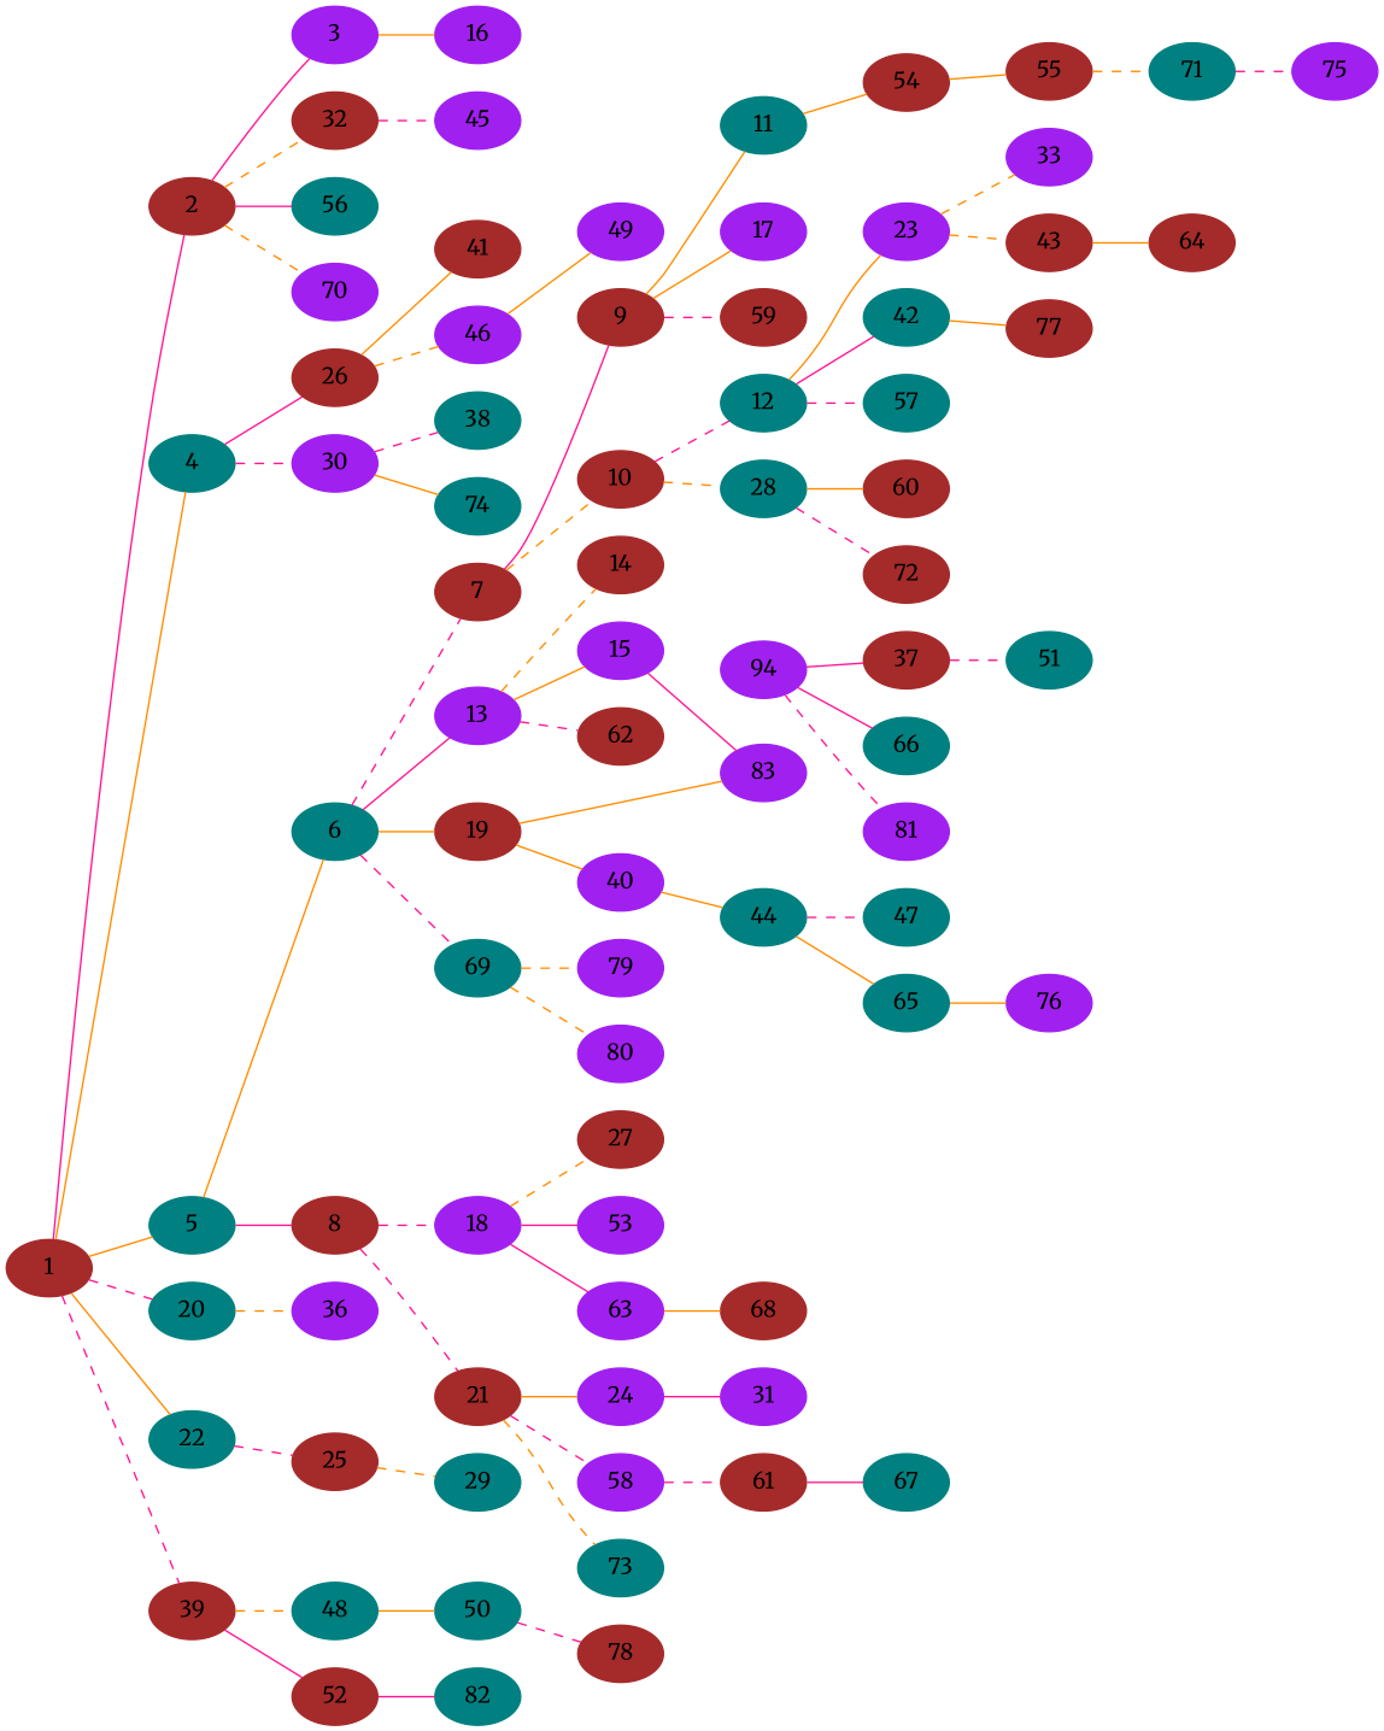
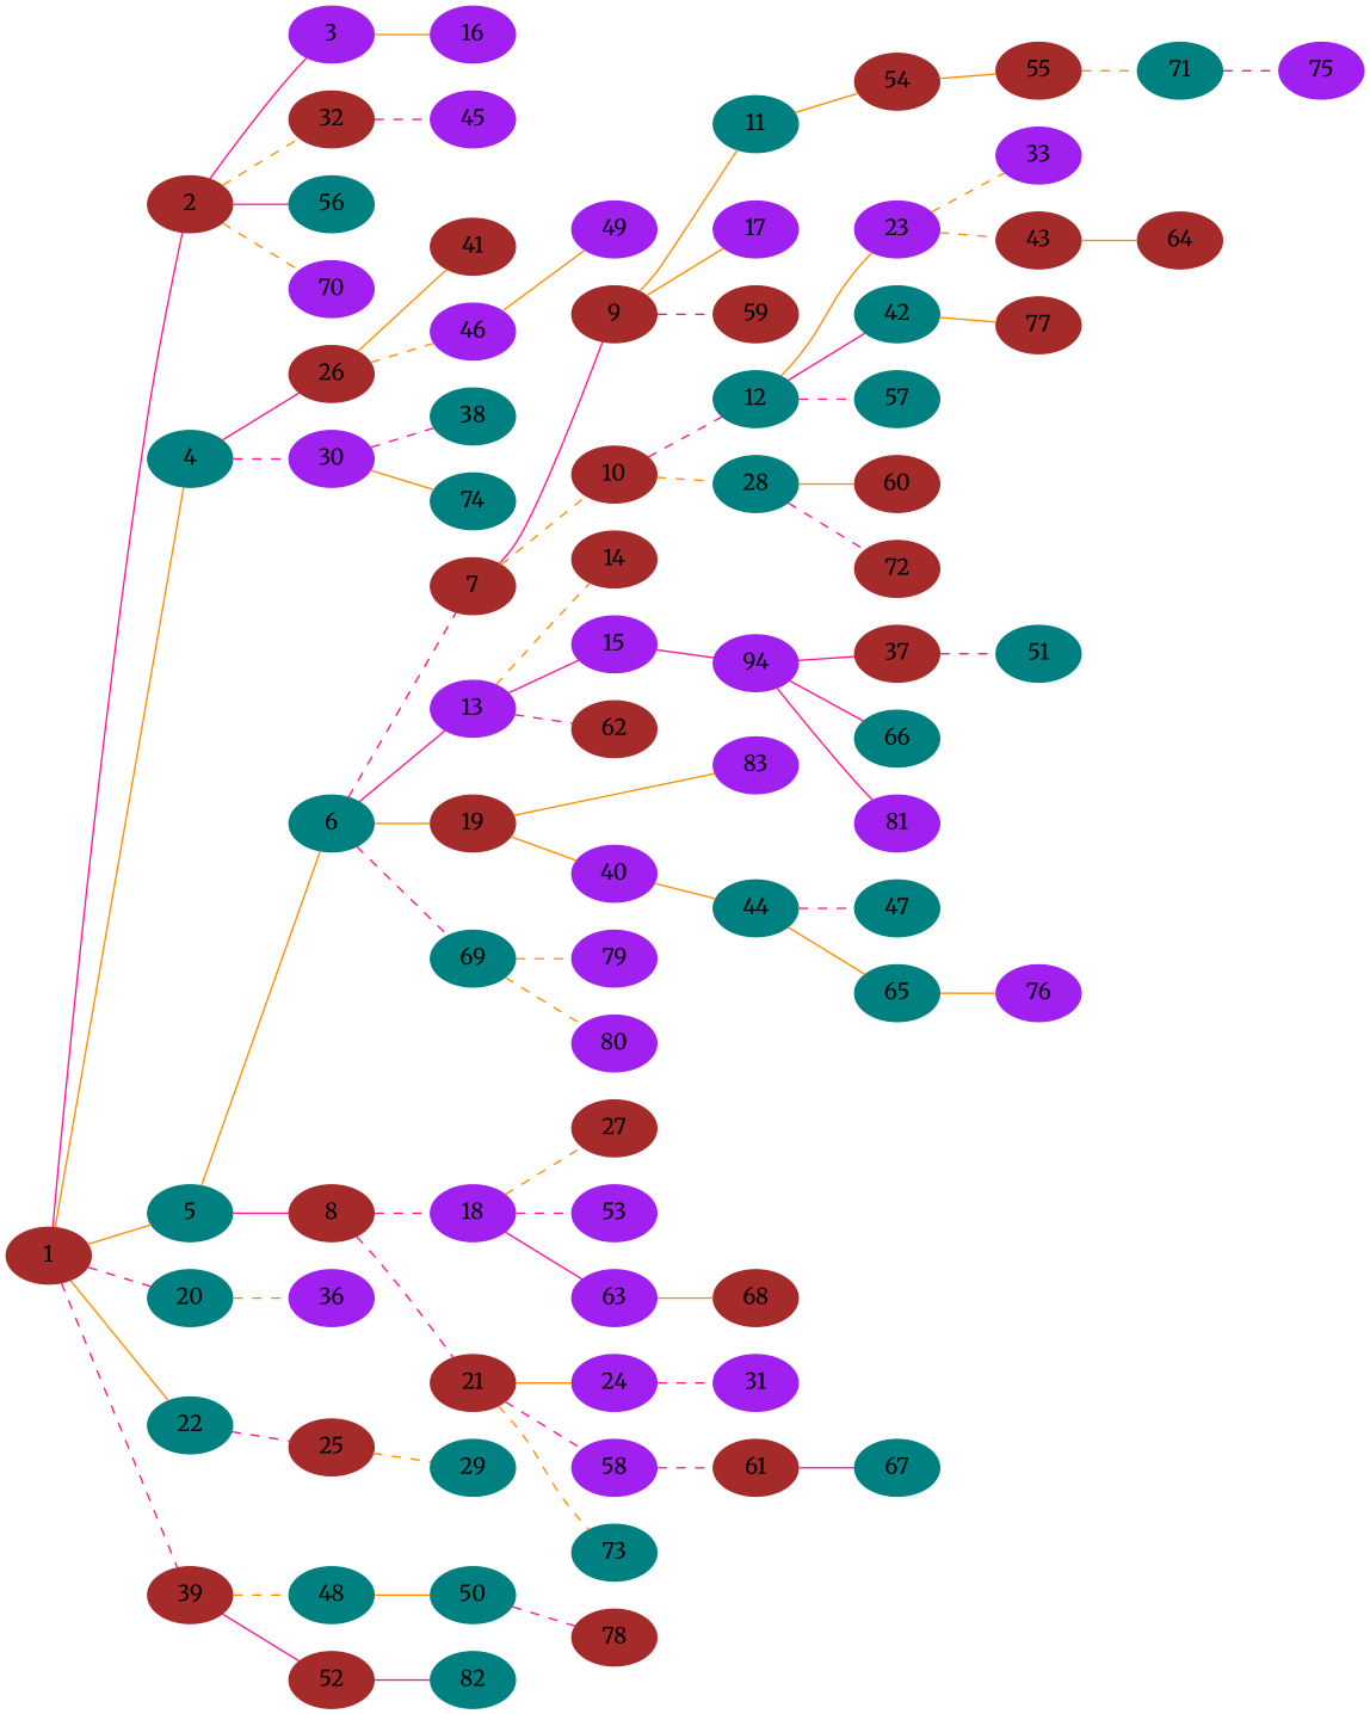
  graph {
    fontname=Merriweather
    rankdir=LR
    node [color=brown fontname=Merriweather style=filled]
    edge [color=darkorange fontname=Merriweather style=solid]
    1
    2
    4 [color=teal]
    5 [color=teal]
    20 [color=teal]
    22 [color=teal]
    39
    3 [color=purple]
    32
    56 [color=teal]
    70 [color=purple]
    26
    30 [color=purple]
    6 [color=teal]
    8
    36 [color=purple]
    25
    48 [color=teal]
    52
    16 [color=purple]
    45 [color=purple]
    41
    46 [color=purple]
    38 [color=teal]
    74 [color=teal]
    7
    13 [color=purple]
    19
    69 [color=teal]
    18 [color=purple]
    21
    9
    10
    14
    15 [color=purple]
    62
    40 [color=purple]
    83 [color=purple]
    79 [color=purple]
    80 [color=purple]
    11 [color=teal]
    17 [color=purple]
    59
    12 [color=teal]
    28 [color=teal]
    27
    53 [color=purple]
    63 [color=purple]
    24 [color=purple]
    58 [color=purple]
    73 [color=teal]
    54
    23 [color=purple]
    42 [color=teal]
    57 [color=teal]
    60
    72
    55
    33 [color=purple]
    43
    77
    n62 [color=purple label=94]
    37
    66 [color=teal]
    81 [color=purple]
    68
    44 [color=teal]
    31 [color=purple]
    61
    29 [color=teal]
    64
    49 [color=purple]
    51 [color=teal]
    50 [color=teal]
    82 [color=teal]
    47 [color=teal]
    65 [color=teal]
    76 [color=purple]
    78
    71 [color=teal]
    75 [color=purple]
    67 [color=teal]
    1 -- 2 [color=deeppink]
    1 -- 4
    1 -- 5
    1 -- 20 [color=deeppink style=dashed]
    1 -- 22
    1 -- 39 [color=deeppink style=dashed]
    2 -- 3 [color=deeppink]
    2 -- 32 [style=dashed]
    2 -- 56 [color=deeppink]
    2 -- 70 [style=dashed]
    4 -- 26 [color=deeppink]
    4 -- 30 [color=deeppink style=dashed]
    5 -- 6
    5 -- 8 [color=deeppink]
    20 -- 36 [style=dashed]
    22 -- 25 [color=deeppink style=dashed]
    39 -- 48 [style=dashed]
    39 -- 52 [color=deeppink]
    3 -- 16
    32 -- 45 [color=deeppink style=dashed]
    26 -- 41
    26 -- 46 [style=dashed]
    30 -- 38 [color=deeppink style=dashed]
    30 -- 74
    6 -- 7 [color=deeppink style=dashed]
    6 -- 13 [color=deeppink]
    6 -- 19
    6 -- 69 [color=deeppink style=dashed]
    8 -- 18 [color=deeppink style=dashed]
    8 -- 21 [color=deeppink style=dashed]
    25 -- 29 [style=dashed]
    48 -- 50
    52 -- 82 [color=deeppink]
    46 -- 49
    7 -- 9 [color=deeppink]
    7 -- 10 [style=dashed]
    13 -- 14 [style=dashed]
-   13 -- 15
+   13 -- 15 [color=deeppink]
    13 -- 62 [color=deeppink style=dashed]
    19 -- 40
    19 -- 83
    69 -- 79 [style=dashed]
    69 -- 80 [style=dashed]
    18 -- 27 [style=dashed]
-   18 -- 53 [color=deeppink]
+   18 -- 53 [color=deeppink style=dashed]
    18 -- 63 [color=deeppink]
    21 -- 24
    21 -- 58 [color=deeppink style=dashed]
    21 -- 73 [style=dashed]
    9 -- 11
    9 -- 17
    9 -- 59 [color=deeppink style=dashed]
    10 -- 12 [color=deeppink style=dashed]
    10 -- 28 [style=dashed]
-   15 -- 83 [color=deeppink]
+   15 -- n62 [color=deeppink]
    40 -- 44
    11 -- 54
    12 -- 23
    12 -- 42 [color=deeppink]
    12 -- 57 [color=deeppink style=dashed]
    28 -- 60
    28 -- 72 [color=deeppink style=dashed]
    63 -- 68
-   24 -- 31 [color=deeppink]
+   24 -- 31 [color=deeppink style=dashed]
    58 -- 61 [color=deeppink style=dashed]
    54 -- 55
    23 -- 33 [style=dashed]
    23 -- 43 [style=dashed]
    42 -- 77
    55 -- 71 [style=dashed]
    43 -- 64
    n62 -- 37 [color=deeppink]
    n62 -- 66 [color=deeppink]
-   n62 -- 81 [color=deeppink style=dashed]
+   n62 -- 81 [color=deeppink]
    37 -- 51 [color=deeppink style=dashed]
    44 -- 47 [color=deeppink style=dashed]
    44 -- 65
    61 -- 67 [color=deeppink]
    50 -- 78 [color=deeppink style=dashed]
    65 -- 76
    71 -- 75 [color=deeppink style=dashed]
  }
